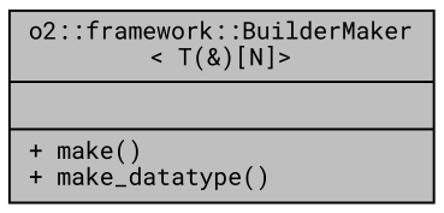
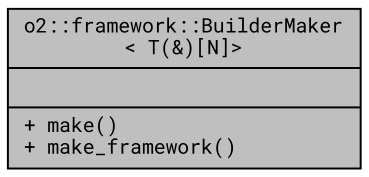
  digraph {
    fontname="Roboto Mono"
-   n1 [color=black fillcolor=grey75 fontcolor=black fontname="Roboto Mono" fontsize=10 height=0.2 label="{o2::framework::BuilderMaker\l\< T(&)[N]\>\n||+ make()\l+ make_datatype()\l}" shape=record style=filled width=0.4]
+   n1 [color=black fillcolor=grey75 fontcolor=black fontname="Roboto Mono" fontsize=10 height=0.2 label="{o2::framework::BuilderMaker\l\< T(&)[N]\>\n||+ make()\l+ make_framework()\l}" shape=record style=filled width=0.4]
  }
